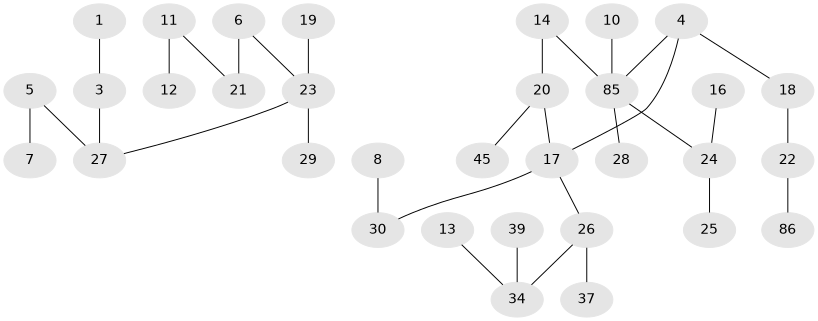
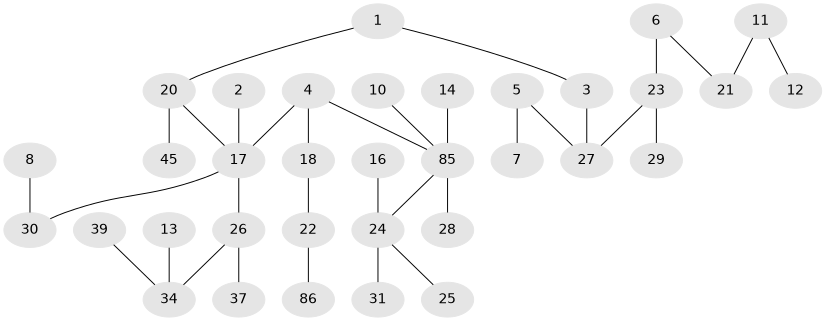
  graph {
    fontname="DejaVu Sans"
    node [color=gray90 fontname="DejaVu Sans" style=filled]
    edge [fontname="DejaVu Sans" weight=1.0]
    1
    20
    3
    5
    27
    7
    17
    n8 [label=45]
+   2
    30
    26
    4
    n13 [label=85]
    18
    24
    28
    22
    6
    21
    23
    29
    8
    10
    11
    12
    13
    34
    14
    25
+   31
    16
    37
    n33 [label=86]
-   19
    n35 [label=39]
-   14 -- 20
+   1 -- 20
    1 -- 3
    20 -- 17
    20 -- n8
    3 -- 27
    5 -- 27
    5 -- 7
    17 -- 30
    17 -- 26
+   2 -- 17
    26 -- 34
    26 -- 37
    4 -- 17
    4 -- n13
    4 -- 18
    n13 -- 24
    n13 -- 28
    18 -- 22
    24 -- 25
+   24 -- 31
    22 -- n33
    6 -- 21
    6 -- 23
    23 -- 27
    23 -- 29
    8 -- 30
    10 -- n13
    11 -- 21
    11 -- 12
    13 -- 34
    14 -- n13
    16 -- 24
-   19 -- 23
    n35 -- 34
  }
